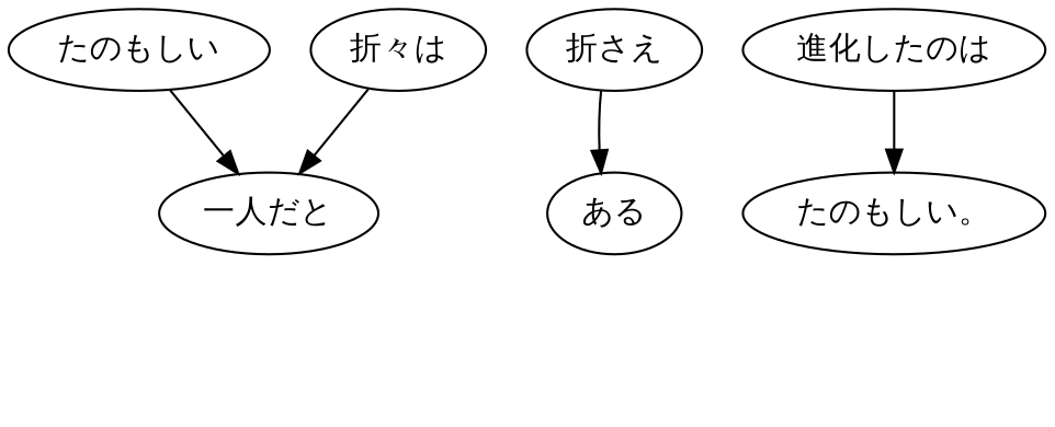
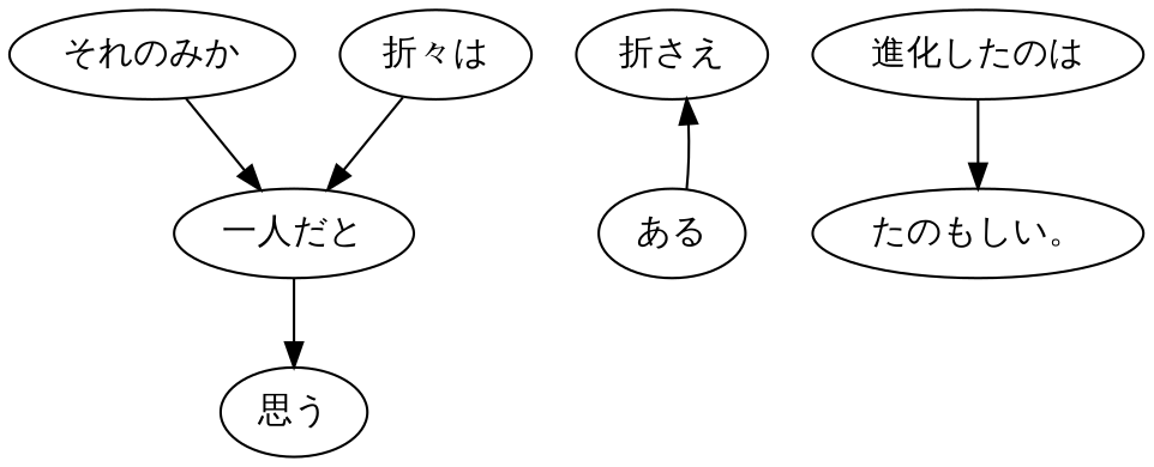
  digraph {
    fontname="Noto Serif"
    node [fontname="Noto Serif"]
    edge [fontname="Noto Serif"]
-   n1 [label="たのもしい"]
+   n1 [label="それのみか"]
    n2 [label="一人だと"]
+   n3 [label="思う"]
    n4 [label="折々は"]
    n5 [label="折さえ"]
    n6 [label="ある"]
    n7 [label="進化したのは"]
    n8 [label="たのもしい。"]
    n1 -> n2
+   n2 -> n3
    n4 -> n2
-   n5 -> n6
+   n6 -> n5
    n7 -> n8
  }
